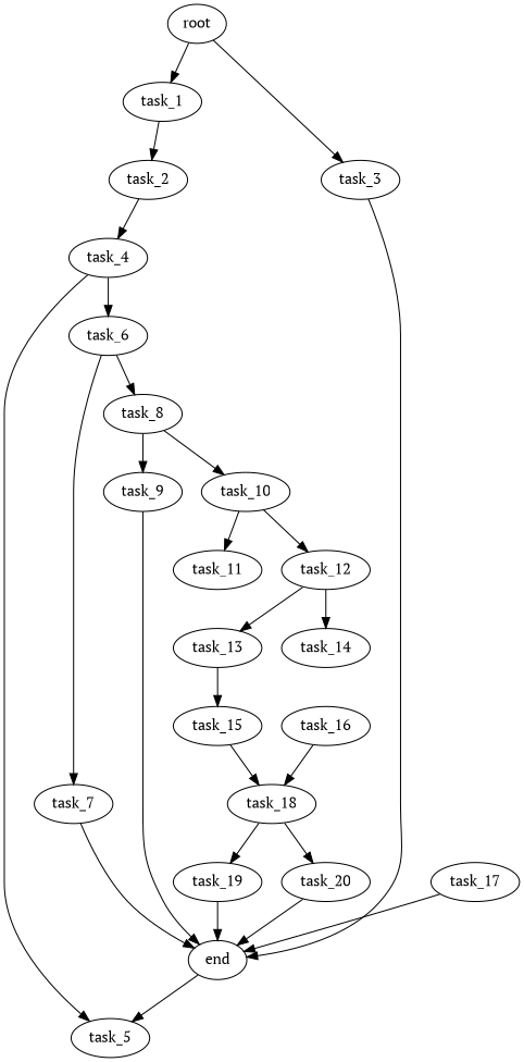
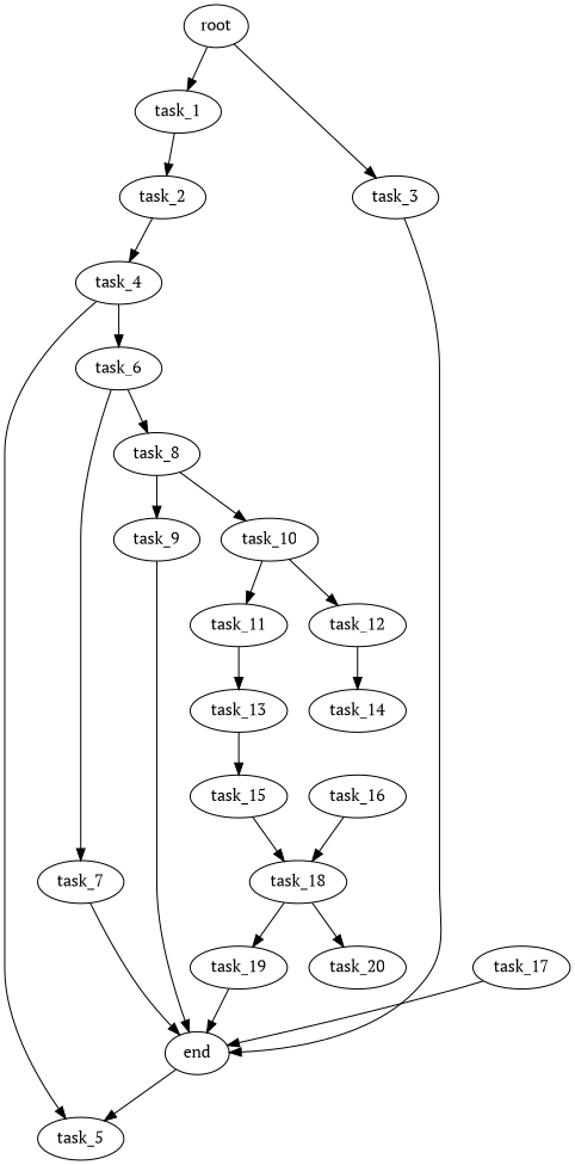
  digraph {
    fontname="PT Serif"
    node [fontname="PT Serif"]
    edge [fontname="PT Serif"]
    root
    task_1
    task_3
    task_2
    task_4
    end
    task_5
    task_6
    task_7
    task_8
    task_9
    task_10
    task_11
    task_12
    task_13
    task_14
    task_15
    task_18
    task_16
    task_17
    task_19
    task_20
    root -> task_1
    root -> task_3
    task_1 -> task_2
    task_3 -> end
    task_2 -> task_4
    task_4 -> task_5
    task_4 -> task_6
    end -> task_5
    task_6 -> task_7
    task_6 -> task_8
    task_7 -> end
    task_8 -> task_9
    task_8 -> task_10
    task_9 -> end
    task_10 -> task_11
    task_10 -> task_12
-   task_12 -> task_13
+   task_11 -> task_13
    task_12 -> task_14
    task_13 -> task_15
    task_15 -> task_18
    task_18 -> task_19
    task_18 -> task_20
    task_16 -> task_18
    task_17 -> end
    task_19 -> end
-   task_20 -> end
  }
